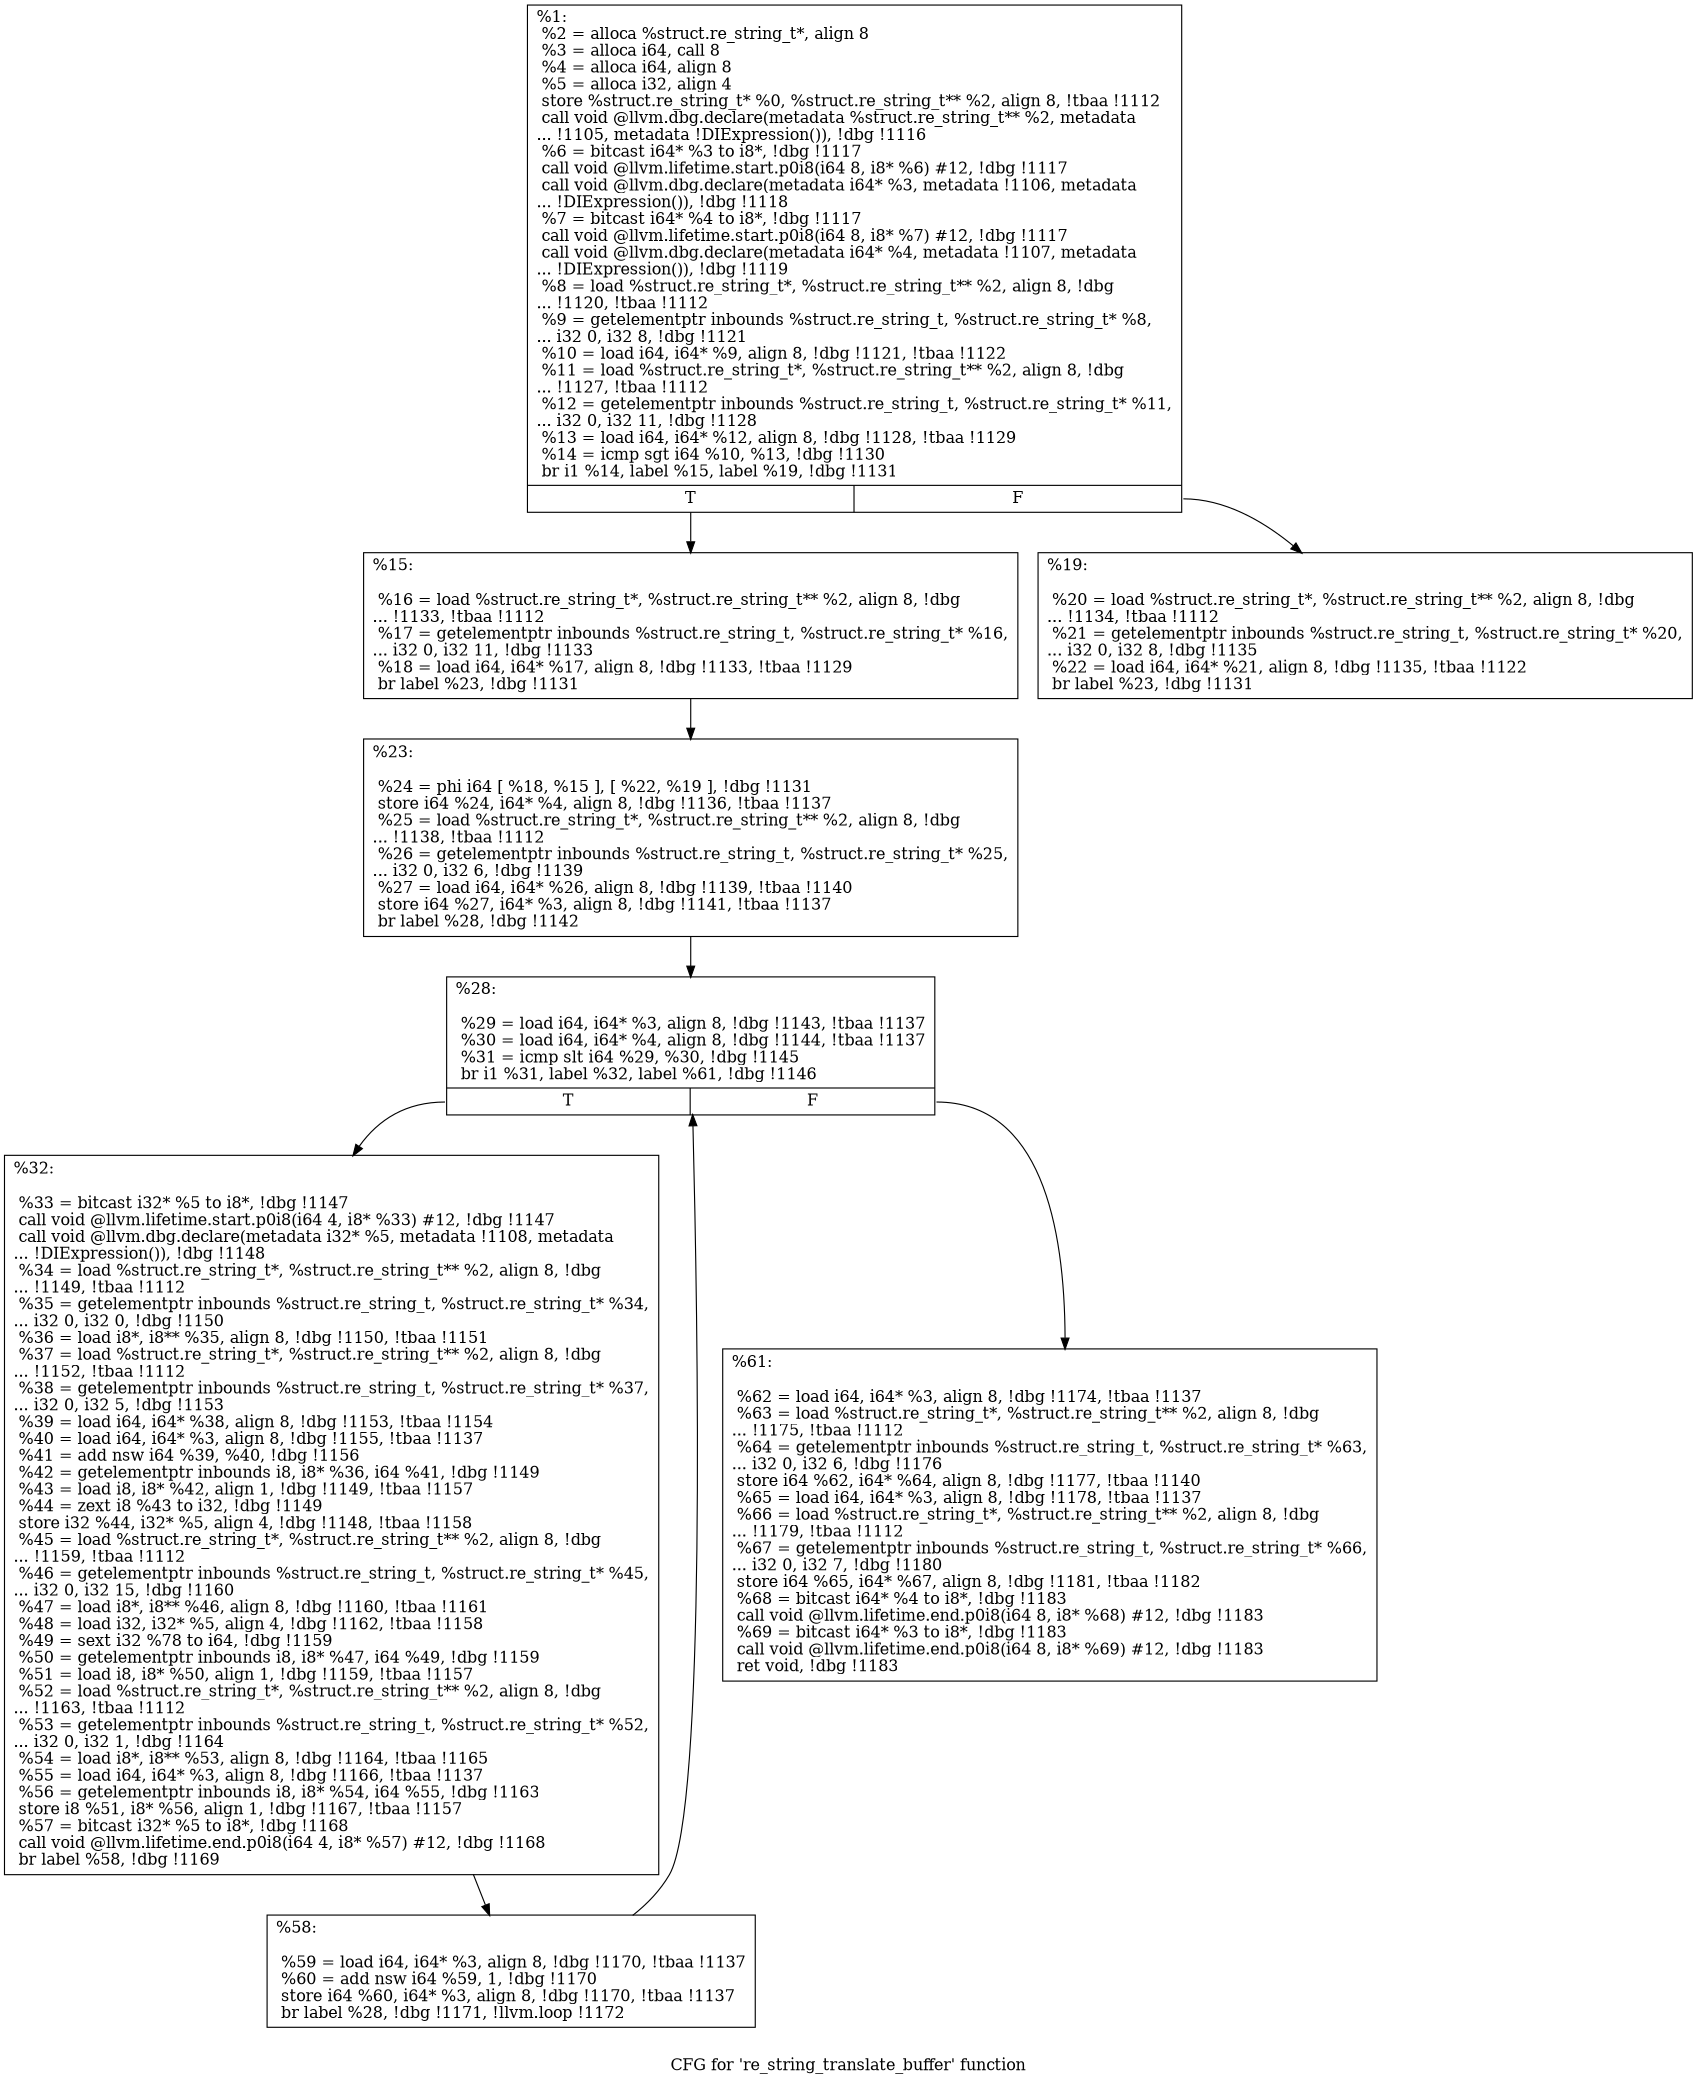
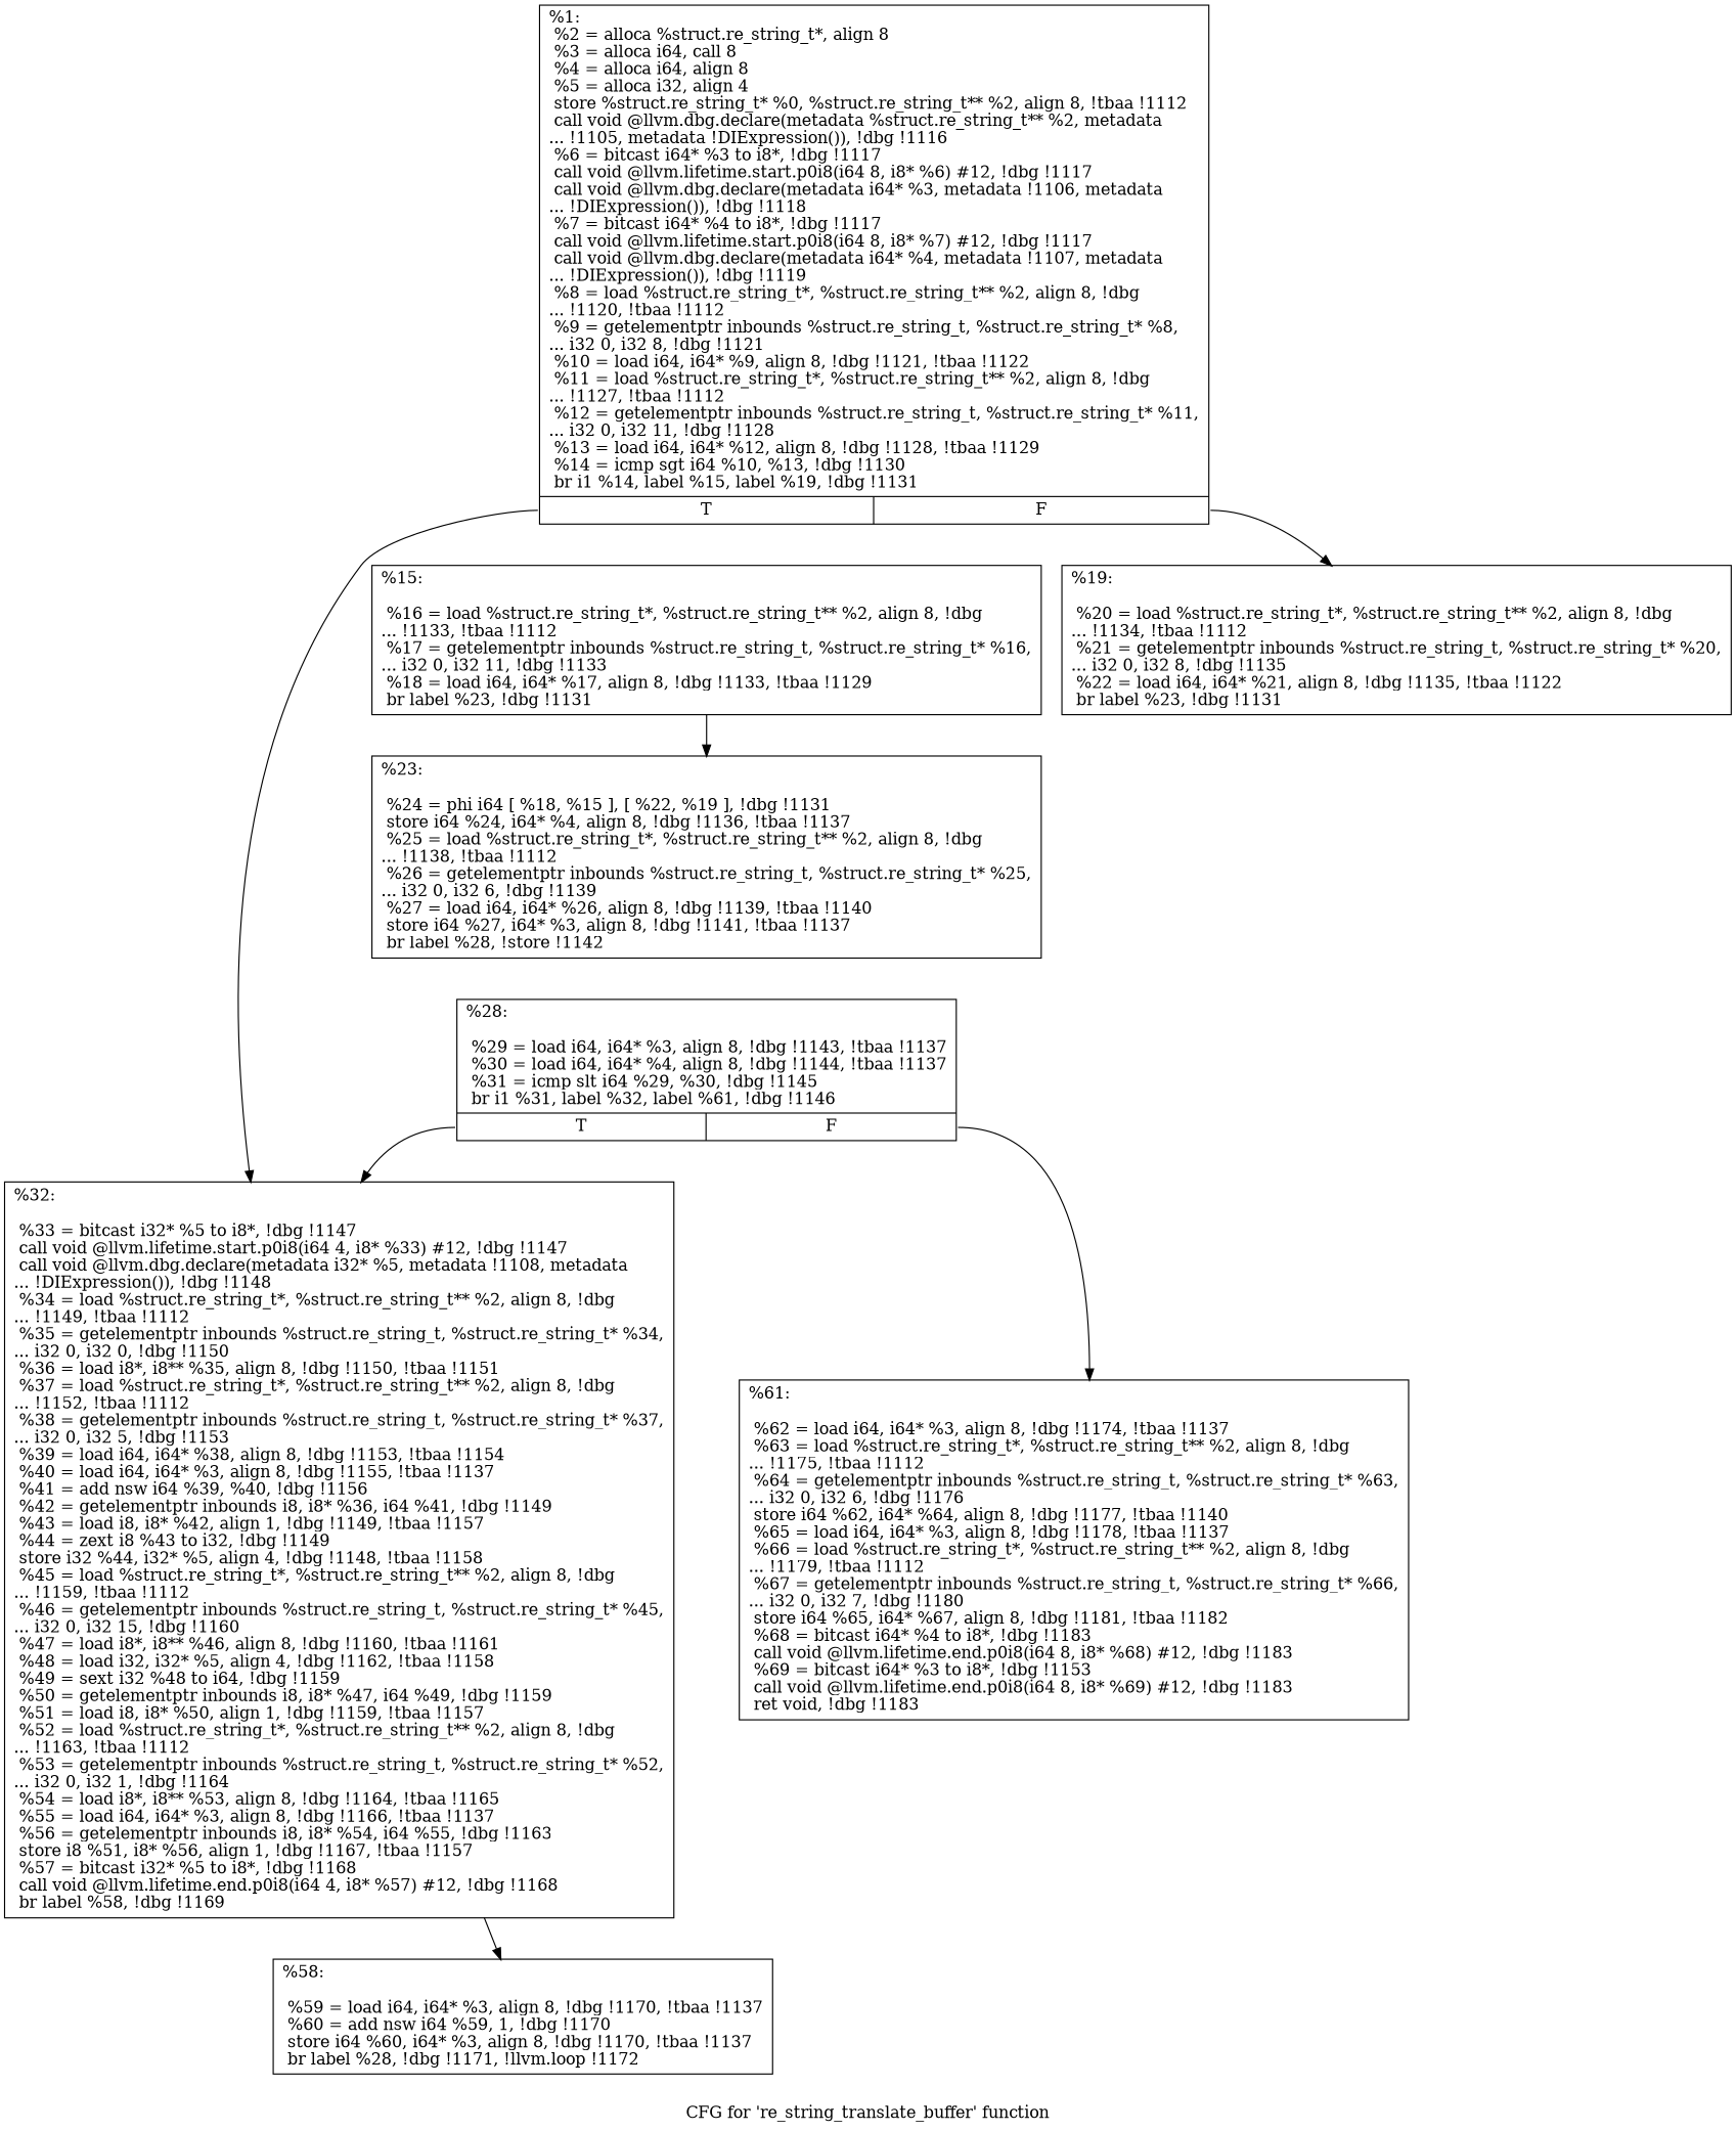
  digraph {
    label="CFG for 're_string_translate_buffer' function"
    node [shape=record]
    n1 [label="{%1:\l  %2 = alloca %struct.re_string_t*, align 8\l  %3 = alloca i64, call 8\l  %4 = alloca i64, align 8\l  %5 = alloca i32, align 4\l  store %struct.re_string_t* %0, %struct.re_string_t** %2, align 8, !tbaa !1112\l  call void @llvm.dbg.declare(metadata %struct.re_string_t** %2, metadata\l... !1105, metadata !DIExpression()), !dbg !1116\l  %6 = bitcast i64* %3 to i8*, !dbg !1117\l  call void @llvm.lifetime.start.p0i8(i64 8, i8* %6) #12, !dbg !1117\l  call void @llvm.dbg.declare(metadata i64* %3, metadata !1106, metadata\l... !DIExpression()), !dbg !1118\l  %7 = bitcast i64* %4 to i8*, !dbg !1117\l  call void @llvm.lifetime.start.p0i8(i64 8, i8* %7) #12, !dbg !1117\l  call void @llvm.dbg.declare(metadata i64* %4, metadata !1107, metadata\l... !DIExpression()), !dbg !1119\l  %8 = load %struct.re_string_t*, %struct.re_string_t** %2, align 8, !dbg\l... !1120, !tbaa !1112\l  %9 = getelementptr inbounds %struct.re_string_t, %struct.re_string_t* %8,\l... i32 0, i32 8, !dbg !1121\l  %10 = load i64, i64* %9, align 8, !dbg !1121, !tbaa !1122\l  %11 = load %struct.re_string_t*, %struct.re_string_t** %2, align 8, !dbg\l... !1127, !tbaa !1112\l  %12 = getelementptr inbounds %struct.re_string_t, %struct.re_string_t* %11,\l... i32 0, i32 11, !dbg !1128\l  %13 = load i64, i64* %12, align 8, !dbg !1128, !tbaa !1129\l  %14 = icmp sgt i64 %10, %13, !dbg !1130\l  br i1 %14, label %15, label %19, !dbg !1131\l|{<s0>T|<s1>F}}"]
    n2 [label="{%15:\l\l  %16 = load %struct.re_string_t*, %struct.re_string_t** %2, align 8, !dbg\l... !1133, !tbaa !1112\l  %17 = getelementptr inbounds %struct.re_string_t, %struct.re_string_t* %16,\l... i32 0, i32 11, !dbg !1133\l  %18 = load i64, i64* %17, align 8, !dbg !1133, !tbaa !1129\l  br label %23, !dbg !1131\l}"]
    n3 [label="{%19:\l\l  %20 = load %struct.re_string_t*, %struct.re_string_t** %2, align 8, !dbg\l... !1134, !tbaa !1112\l  %21 = getelementptr inbounds %struct.re_string_t, %struct.re_string_t* %20,\l... i32 0, i32 8, !dbg !1135\l  %22 = load i64, i64* %21, align 8, !dbg !1135, !tbaa !1122\l  br label %23, !dbg !1131\l}"]
-   n4 [label="{%23:\l\l  %24 = phi i64 [ %18, %15 ], [ %22, %19 ], !dbg !1131\l  store i64 %24, i64* %4, align 8, !dbg !1136, !tbaa !1137\l  %25 = load %struct.re_string_t*, %struct.re_string_t** %2, align 8, !dbg\l... !1138, !tbaa !1112\l  %26 = getelementptr inbounds %struct.re_string_t, %struct.re_string_t* %25,\l... i32 0, i32 6, !dbg !1139\l  %27 = load i64, i64* %26, align 8, !dbg !1139, !tbaa !1140\l  store i64 %27, i64* %3, align 8, !dbg !1141, !tbaa !1137\l  br label %28, !dbg !1142\l}"]
+   n4 [label="{%23:\l\l  %24 = phi i64 [ %18, %15 ], [ %22, %19 ], !dbg !1131\l  store i64 %24, i64* %4, align 8, !dbg !1136, !tbaa !1137\l  %25 = load %struct.re_string_t*, %struct.re_string_t** %2, align 8, !dbg\l... !1138, !tbaa !1112\l  %26 = getelementptr inbounds %struct.re_string_t, %struct.re_string_t* %25,\l... i32 0, i32 6, !dbg !1139\l  %27 = load i64, i64* %26, align 8, !dbg !1139, !tbaa !1140\l  store i64 %27, i64* %3, align 8, !dbg !1141, !tbaa !1137\l  br label %28, !store !1142\l}"]
    n5 [label="{%28:\l\l  %29 = load i64, i64* %3, align 8, !dbg !1143, !tbaa !1137\l  %30 = load i64, i64* %4, align 8, !dbg !1144, !tbaa !1137\l  %31 = icmp slt i64 %29, %30, !dbg !1145\l  br i1 %31, label %32, label %61, !dbg !1146\l|{<s0>T|<s1>F}}"]
-   n6 [label="{%32:\l\l  %33 = bitcast i32* %5 to i8*, !dbg !1147\l  call void @llvm.lifetime.start.p0i8(i64 4, i8* %33) #12, !dbg !1147\l  call void @llvm.dbg.declare(metadata i32* %5, metadata !1108, metadata\l... !DIExpression()), !dbg !1148\l  %34 = load %struct.re_string_t*, %struct.re_string_t** %2, align 8, !dbg\l... !1149, !tbaa !1112\l  %35 = getelementptr inbounds %struct.re_string_t, %struct.re_string_t* %34,\l... i32 0, i32 0, !dbg !1150\l  %36 = load i8*, i8** %35, align 8, !dbg !1150, !tbaa !1151\l  %37 = load %struct.re_string_t*, %struct.re_string_t** %2, align 8, !dbg\l... !1152, !tbaa !1112\l  %38 = getelementptr inbounds %struct.re_string_t, %struct.re_string_t* %37,\l... i32 0, i32 5, !dbg !1153\l  %39 = load i64, i64* %38, align 8, !dbg !1153, !tbaa !1154\l  %40 = load i64, i64* %3, align 8, !dbg !1155, !tbaa !1137\l  %41 = add nsw i64 %39, %40, !dbg !1156\l  %42 = getelementptr inbounds i8, i8* %36, i64 %41, !dbg !1149\l  %43 = load i8, i8* %42, align 1, !dbg !1149, !tbaa !1157\l  %44 = zext i8 %43 to i32, !dbg !1149\l  store i32 %44, i32* %5, align 4, !dbg !1148, !tbaa !1158\l  %45 = load %struct.re_string_t*, %struct.re_string_t** %2, align 8, !dbg\l... !1159, !tbaa !1112\l  %46 = getelementptr inbounds %struct.re_string_t, %struct.re_string_t* %45,\l... i32 0, i32 15, !dbg !1160\l  %47 = load i8*, i8** %46, align 8, !dbg !1160, !tbaa !1161\l  %48 = load i32, i32* %5, align 4, !dbg !1162, !tbaa !1158\l  %49 = sext i32 %78 to i64, !dbg !1159\l  %50 = getelementptr inbounds i8, i8* %47, i64 %49, !dbg !1159\l  %51 = load i8, i8* %50, align 1, !dbg !1159, !tbaa !1157\l  %52 = load %struct.re_string_t*, %struct.re_string_t** %2, align 8, !dbg\l... !1163, !tbaa !1112\l  %53 = getelementptr inbounds %struct.re_string_t, %struct.re_string_t* %52,\l... i32 0, i32 1, !dbg !1164\l  %54 = load i8*, i8** %53, align 8, !dbg !1164, !tbaa !1165\l  %55 = load i64, i64* %3, align 8, !dbg !1166, !tbaa !1137\l  %56 = getelementptr inbounds i8, i8* %54, i64 %55, !dbg !1163\l  store i8 %51, i8* %56, align 1, !dbg !1167, !tbaa !1157\l  %57 = bitcast i32* %5 to i8*, !dbg !1168\l  call void @llvm.lifetime.end.p0i8(i64 4, i8* %57) #12, !dbg !1168\l  br label %58, !dbg !1169\l}"]
-   n7 [label="{%61:\l\l  %62 = load i64, i64* %3, align 8, !dbg !1174, !tbaa !1137\l  %63 = load %struct.re_string_t*, %struct.re_string_t** %2, align 8, !dbg\l... !1175, !tbaa !1112\l  %64 = getelementptr inbounds %struct.re_string_t, %struct.re_string_t* %63,\l... i32 0, i32 6, !dbg !1176\l  store i64 %62, i64* %64, align 8, !dbg !1177, !tbaa !1140\l  %65 = load i64, i64* %3, align 8, !dbg !1178, !tbaa !1137\l  %66 = load %struct.re_string_t*, %struct.re_string_t** %2, align 8, !dbg\l... !1179, !tbaa !1112\l  %67 = getelementptr inbounds %struct.re_string_t, %struct.re_string_t* %66,\l... i32 0, i32 7, !dbg !1180\l  store i64 %65, i64* %67, align 8, !dbg !1181, !tbaa !1182\l  %68 = bitcast i64* %4 to i8*, !dbg !1183\l  call void @llvm.lifetime.end.p0i8(i64 8, i8* %68) #12, !dbg !1183\l  %69 = bitcast i64* %3 to i8*, !dbg !1183\l  call void @llvm.lifetime.end.p0i8(i64 8, i8* %69) #12, !dbg !1183\l  ret void, !dbg !1183\l}"]
+   n6 [label="{%32:\l\l  %33 = bitcast i32* %5 to i8*, !dbg !1147\l  call void @llvm.lifetime.start.p0i8(i64 4, i8* %33) #12, !dbg !1147\l  call void @llvm.dbg.declare(metadata i32* %5, metadata !1108, metadata\l... !DIExpression()), !dbg !1148\l  %34 = load %struct.re_string_t*, %struct.re_string_t** %2, align 8, !dbg\l... !1149, !tbaa !1112\l  %35 = getelementptr inbounds %struct.re_string_t, %struct.re_string_t* %34,\l... i32 0, i32 0, !dbg !1150\l  %36 = load i8*, i8** %35, align 8, !dbg !1150, !tbaa !1151\l  %37 = load %struct.re_string_t*, %struct.re_string_t** %2, align 8, !dbg\l... !1152, !tbaa !1112\l  %38 = getelementptr inbounds %struct.re_string_t, %struct.re_string_t* %37,\l... i32 0, i32 5, !dbg !1153\l  %39 = load i64, i64* %38, align 8, !dbg !1153, !tbaa !1154\l  %40 = load i64, i64* %3, align 8, !dbg !1155, !tbaa !1137\l  %41 = add nsw i64 %39, %40, !dbg !1156\l  %42 = getelementptr inbounds i8, i8* %36, i64 %41, !dbg !1149\l  %43 = load i8, i8* %42, align 1, !dbg !1149, !tbaa !1157\l  %44 = zext i8 %43 to i32, !dbg !1149\l  store i32 %44, i32* %5, align 4, !dbg !1148, !tbaa !1158\l  %45 = load %struct.re_string_t*, %struct.re_string_t** %2, align 8, !dbg\l... !1159, !tbaa !1112\l  %46 = getelementptr inbounds %struct.re_string_t, %struct.re_string_t* %45,\l... i32 0, i32 15, !dbg !1160\l  %47 = load i8*, i8** %46, align 8, !dbg !1160, !tbaa !1161\l  %48 = load i32, i32* %5, align 4, !dbg !1162, !tbaa !1158\l  %49 = sext i32 %48 to i64, !dbg !1159\l  %50 = getelementptr inbounds i8, i8* %47, i64 %49, !dbg !1159\l  %51 = load i8, i8* %50, align 1, !dbg !1159, !tbaa !1157\l  %52 = load %struct.re_string_t*, %struct.re_string_t** %2, align 8, !dbg\l... !1163, !tbaa !1112\l  %53 = getelementptr inbounds %struct.re_string_t, %struct.re_string_t* %52,\l... i32 0, i32 1, !dbg !1164\l  %54 = load i8*, i8** %53, align 8, !dbg !1164, !tbaa !1165\l  %55 = load i64, i64* %3, align 8, !dbg !1166, !tbaa !1137\l  %56 = getelementptr inbounds i8, i8* %54, i64 %55, !dbg !1163\l  store i8 %51, i8* %56, align 1, !dbg !1167, !tbaa !1157\l  %57 = bitcast i32* %5 to i8*, !dbg !1168\l  call void @llvm.lifetime.end.p0i8(i64 4, i8* %57) #12, !dbg !1168\l  br label %58, !dbg !1169\l}"]
+   n7 [label="{%61:\l\l  %62 = load i64, i64* %3, align 8, !dbg !1174, !tbaa !1137\l  %63 = load %struct.re_string_t*, %struct.re_string_t** %2, align 8, !dbg\l... !1175, !tbaa !1112\l  %64 = getelementptr inbounds %struct.re_string_t, %struct.re_string_t* %63,\l... i32 0, i32 6, !dbg !1176\l  store i64 %62, i64* %64, align 8, !dbg !1177, !tbaa !1140\l  %65 = load i64, i64* %3, align 8, !dbg !1178, !tbaa !1137\l  %66 = load %struct.re_string_t*, %struct.re_string_t** %2, align 8, !dbg\l... !1179, !tbaa !1112\l  %67 = getelementptr inbounds %struct.re_string_t, %struct.re_string_t* %66,\l... i32 0, i32 7, !dbg !1180\l  store i64 %65, i64* %67, align 8, !dbg !1181, !tbaa !1182\l  %68 = bitcast i64* %4 to i8*, !dbg !1183\l  call void @llvm.lifetime.end.p0i8(i64 8, i8* %68) #12, !dbg !1183\l  %69 = bitcast i64* %3 to i8*, !dbg !1153\l  call void @llvm.lifetime.end.p0i8(i64 8, i8* %69) #12, !dbg !1183\l  ret void, !dbg !1183\l}"]
    n8 [label="{%58:\l\l  %59 = load i64, i64* %3, align 8, !dbg !1170, !tbaa !1137\l  %60 = add nsw i64 %59, 1, !dbg !1170\l  store i64 %60, i64* %3, align 8, !dbg !1170, !tbaa !1137\l  br label %28, !dbg !1171, !llvm.loop !1172\l}"]
-   n1 -> n2 [tailport=s0]
+   n1 -> n6 [tailport=s0]
    n1 -> n3 [tailport=s1]
    n2 -> n4
-   n4 -> n5
    n5 -> n6 [tailport=s0]
    n5 -> n7 [tailport=s1]
    n6 -> n8
-   n8 -> n5
  }
